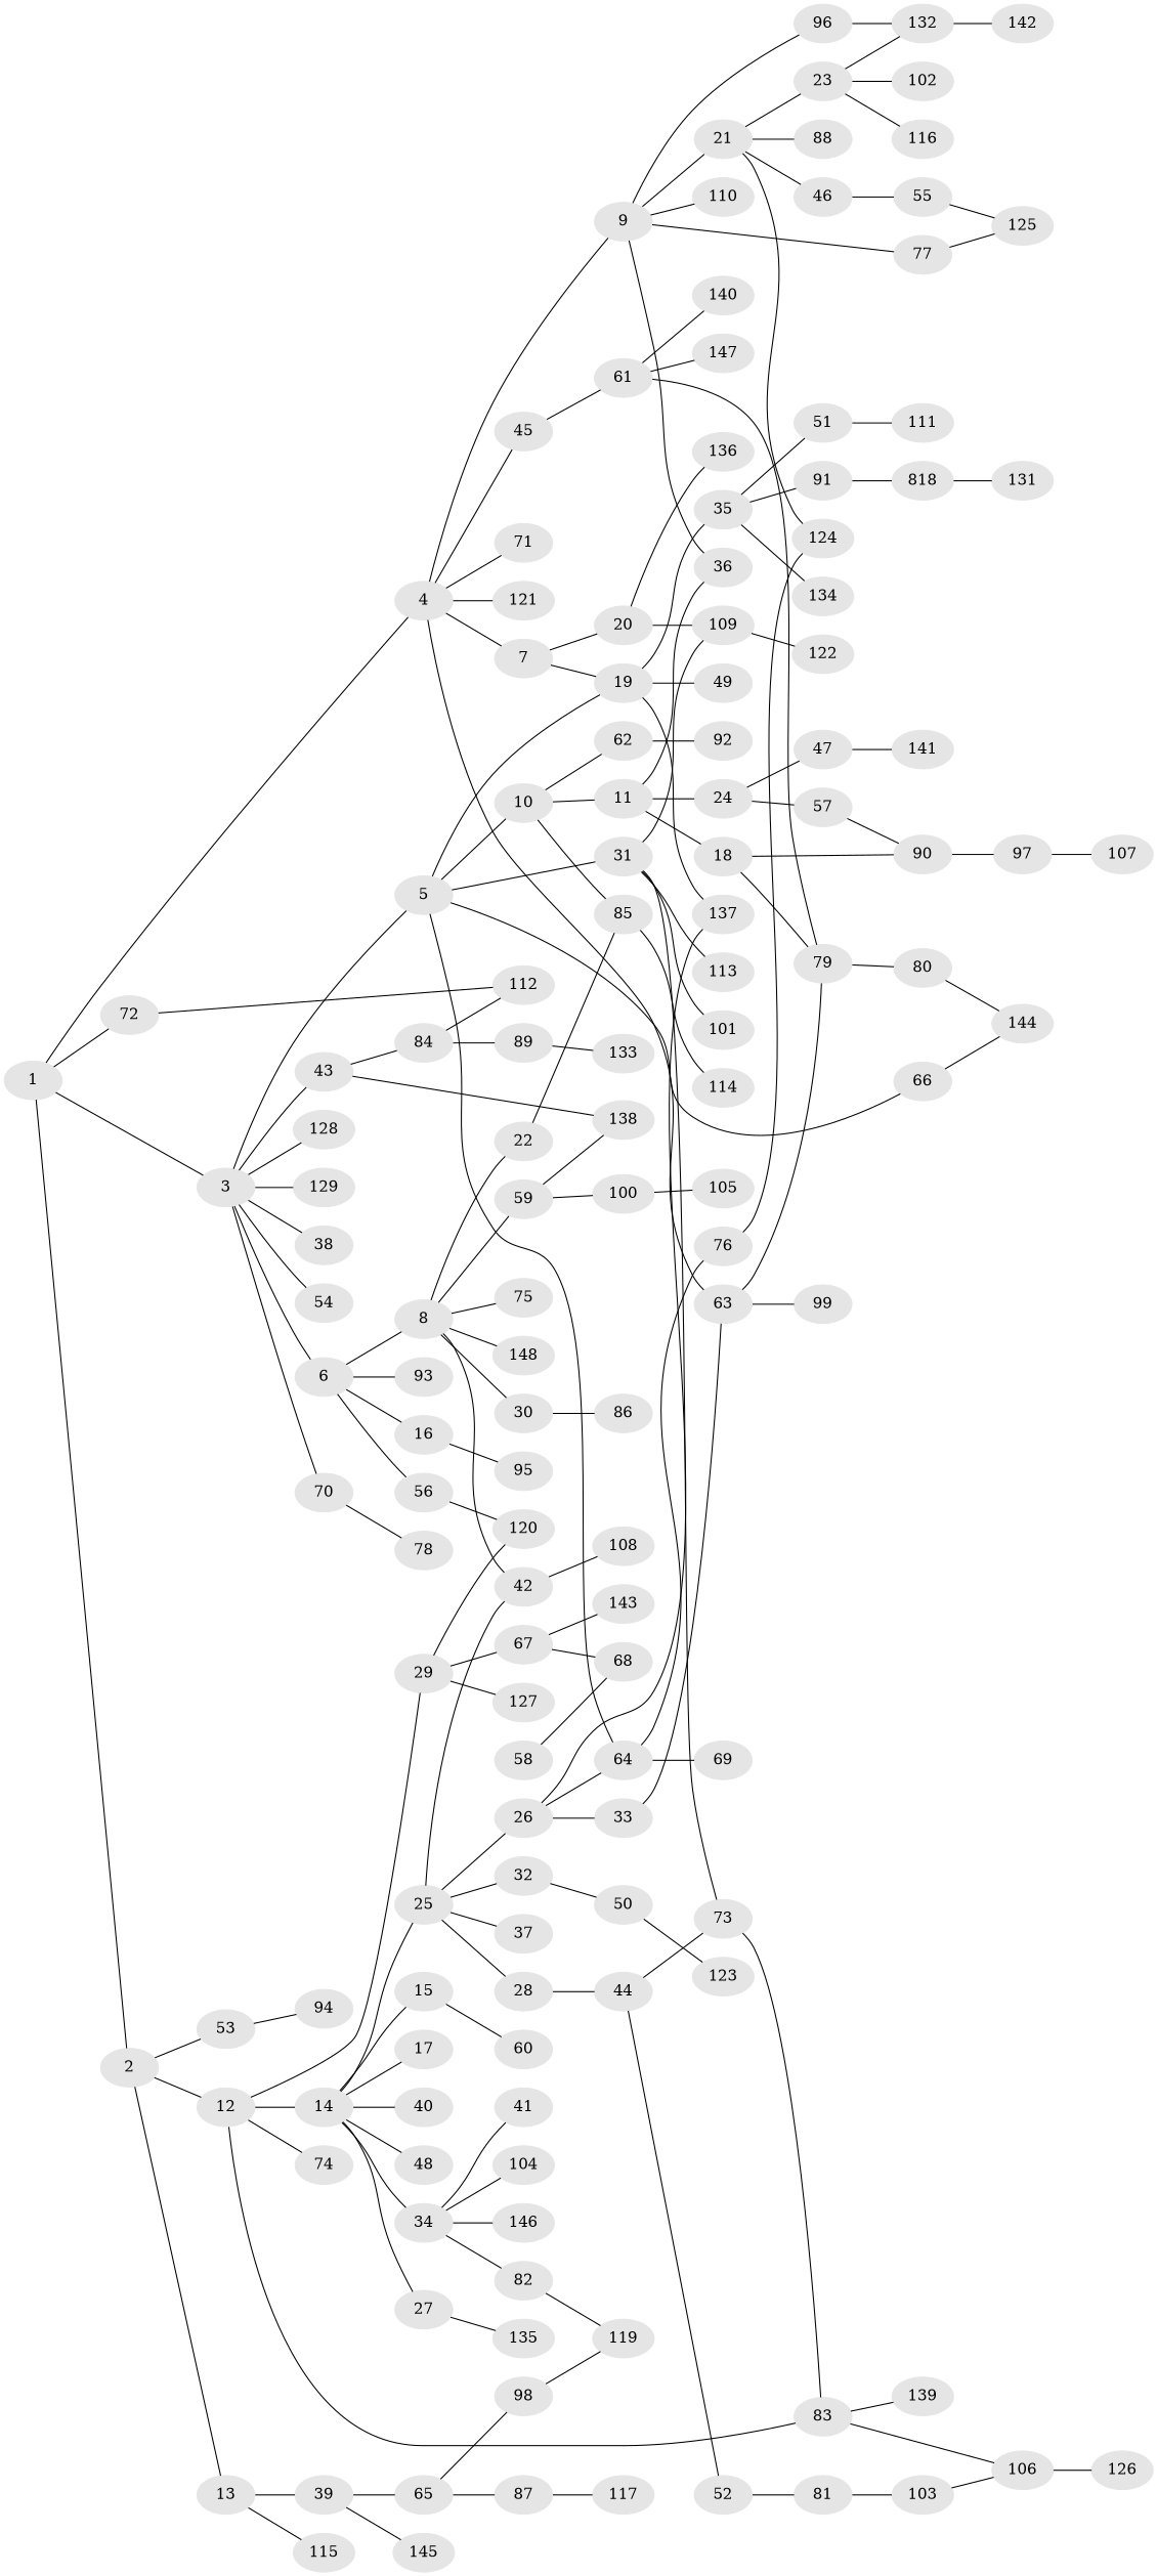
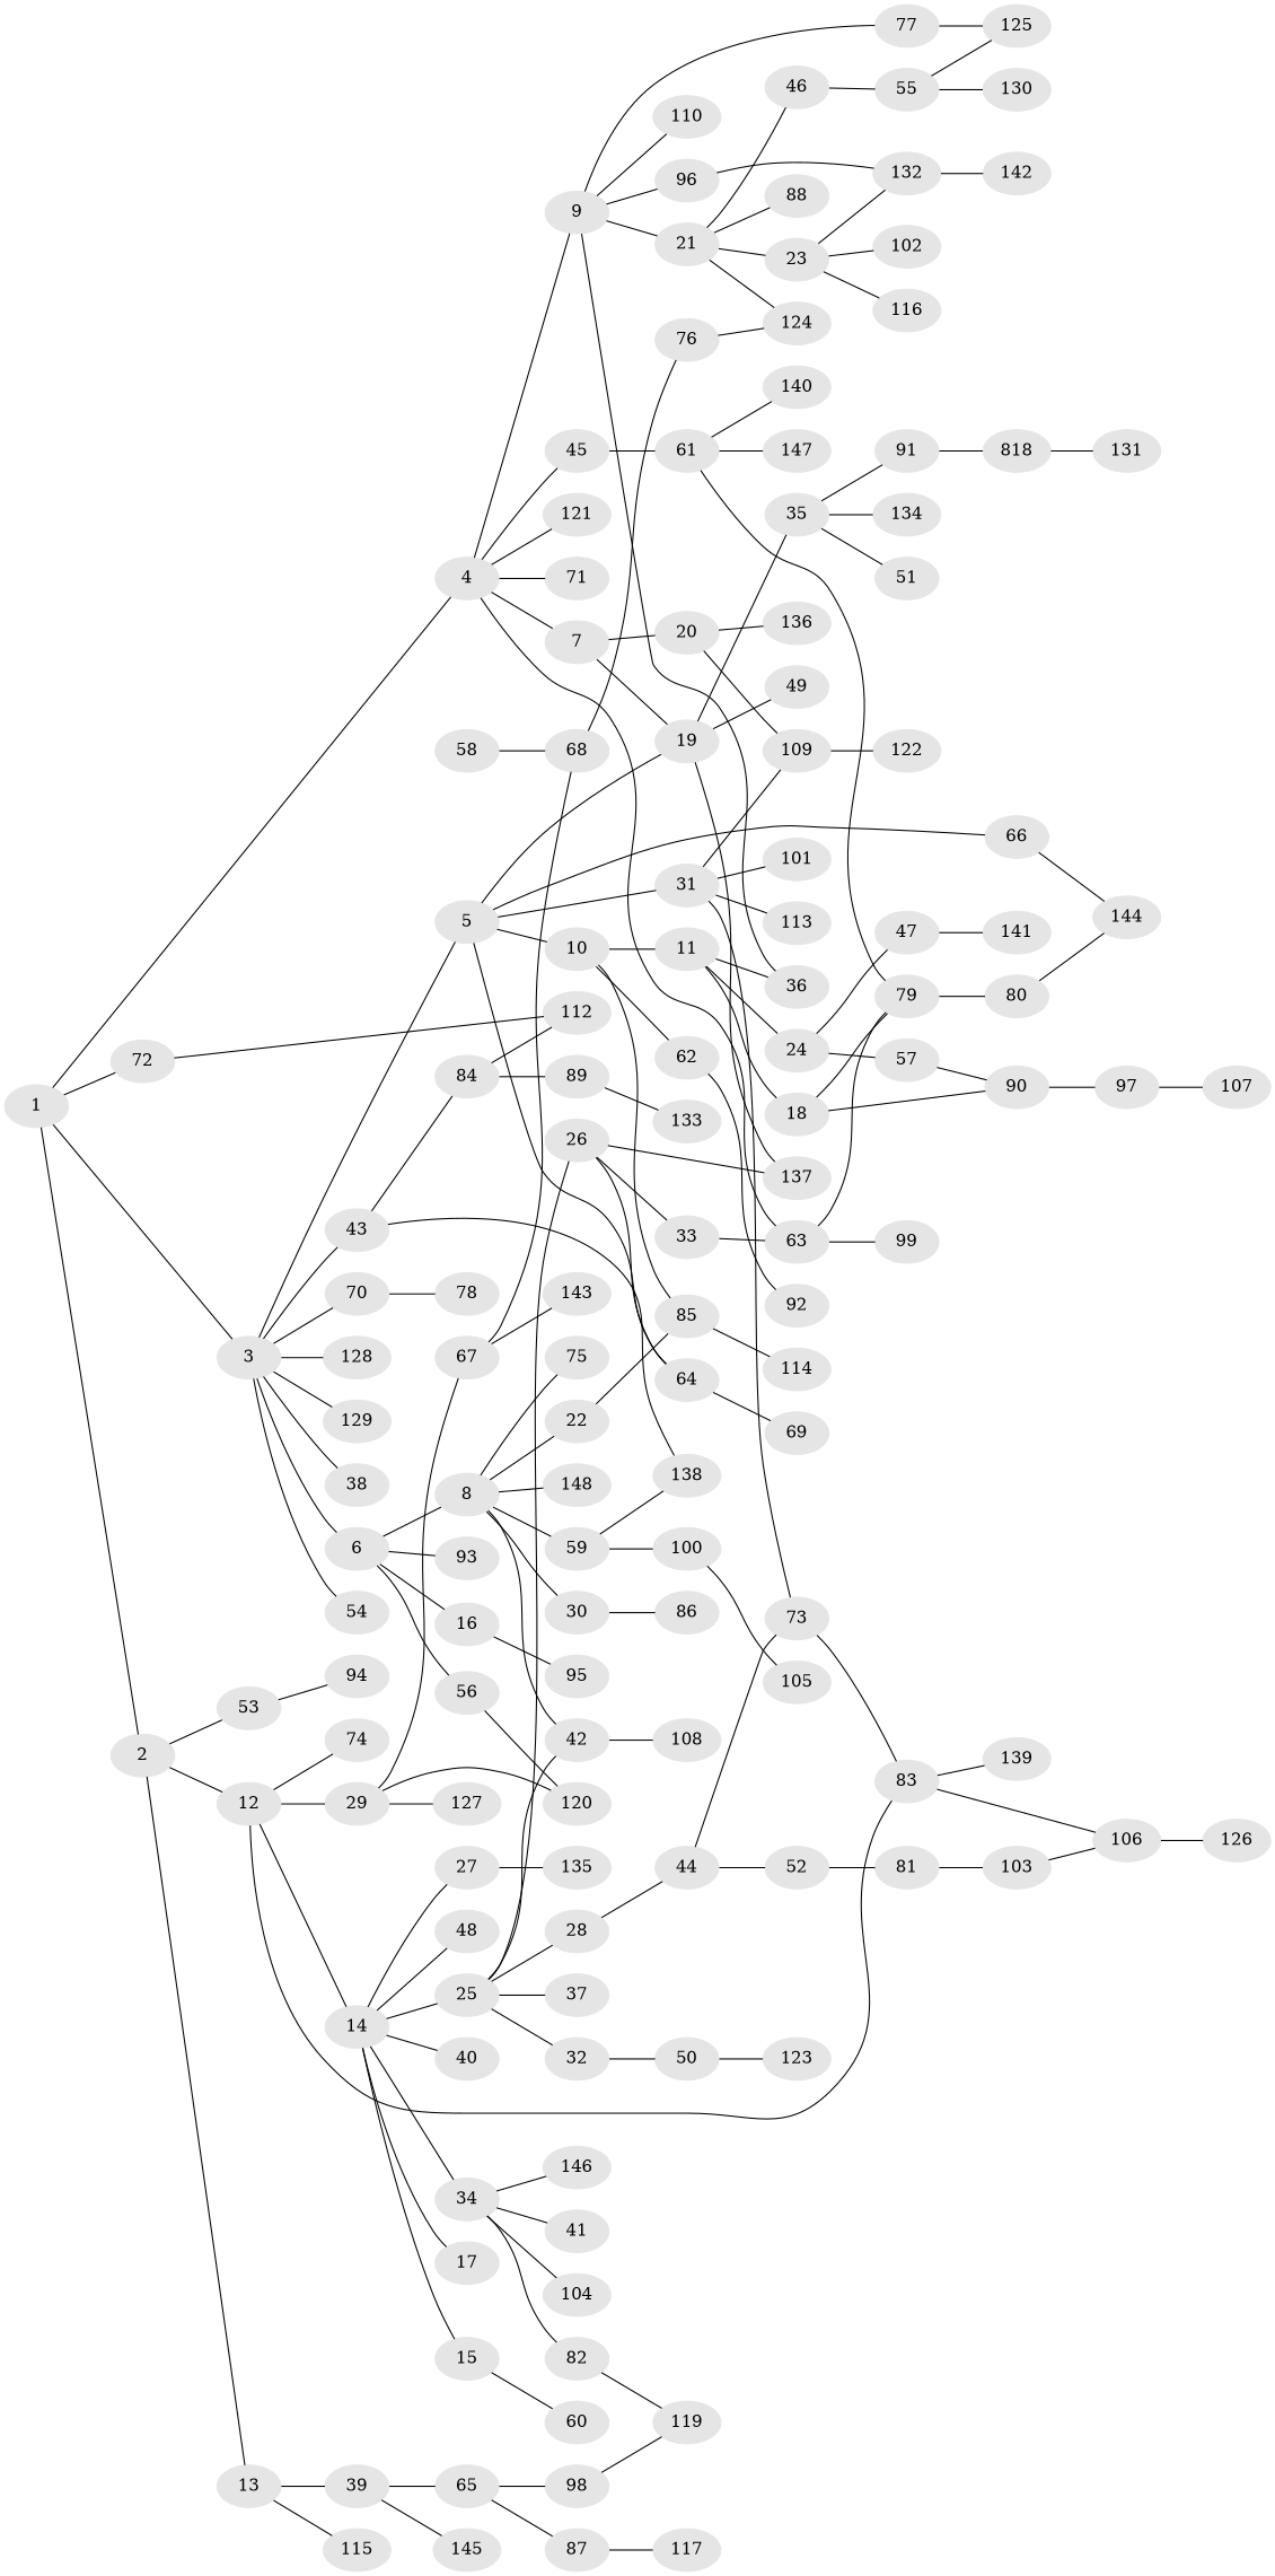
  graph {
    rankdir=LR
    node [color=gray90 style=filled]
    1
    2
    3
    4
    72
    12
    13
    53
    5
    6
    38
    43
    54
    70
    128
    129
    7
    9
    45
    63
    71
    121
    112
    14
    29
    74
    83
    39
    115
    94
    10
    19
    31
    64
    66
    8
    16
    56
    93
    84
    138
    78
    20
    21
    36
    77
    96
    110
    61
    79
    99
    11
    62
    85
    137
    35
    49
    109
    73
    101
    113
    69
    76
    144
    22
    30
    42
    59
    75
    148
    95
    120
    136
    86
    108
    100
    23
    46
    88
    124
    125
    132
    18
    24
    92
    114
    90
    47
    57
    15
    17
    25
    27
    34
    40
    48
    67
    127
    139
    106
    65
    145
    60
    26
    28
    32
    37
    135
    41
    82
    104
    146
    80
    97
    51
    91
    134
    122
    102
    116
    55
    142
    141
    33
    44
    50
    58
    68
    52
    143
    123
    119
-   111
    n134 [label=818]
    87
    98
    89
    81
    140
    147
+   130
    103
    105
    117
    133
    107
    131
    126
    1 -- 2
    1 -- 3
    1 -- 4
    1 -- 72
    2 -- 12
    2 -- 13
    2 -- 53
    3 -- 5
    3 -- 6
    3 -- 38
    3 -- 43
    3 -- 54
    3 -- 70
    3 -- 128
    3 -- 129
    4 -- 7
    4 -- 9
    4 -- 45
    4 -- 63
    4 -- 71
    4 -- 121
    72 -- 112
    12 -- 14
    12 -- 29
    12 -- 74
    12 -- 83
    13 -- 39
    13 -- 115
    53 -- 94
    5 -- 10
    5 -- 19
    5 -- 31
    5 -- 64
    5 -- 66
    6 -- 8
    6 -- 16
    6 -- 56
    6 -- 93
    43 -- 84
    43 -- 138
    70 -- 78
    7 -- 19
    7 -- 20
    9 -- 21
    9 -- 36
    9 -- 77
    9 -- 96
    9 -- 110
    45 -- 61
    63 -- 79
    63 -- 99
    14 -- 15
    14 -- 17
    14 -- 25
    14 -- 27
    14 -- 34
    14 -- 40
    14 -- 48
    29 -- 120
    29 -- 67
    29 -- 127
    83 -- 139
    83 -- 106
    39 -- 65
    39 -- 145
    10 -- 11
    10 -- 62
    10 -- 85
    19 -- 137
    19 -- 35
    19 -- 49
    31 -- 109
    31 -- 73
    31 -- 101
    31 -- 113
    64 -- 69
-   64 -- 76
+   68 -- 76
    66 -- 144
    8 -- 22
    8 -- 30
    8 -- 42
    8 -- 59
    8 -- 75
    8 -- 148
    16 -- 95
    56 -- 120
    84 -- 112
    84 -- 89
    20 -- 109
    20 -- 136
    21 -- 23
    21 -- 46
    21 -- 88
    21 -- 124
    77 -- 125
    96 -- 132
    61 -- 79
    61 -- 140
    61 -- 147
    79 -- 80
    11 -- 36
    11 -- 18
    11 -- 24
    62 -- 92
    85 -- 114
    35 -- 51
    35 -- 91
    35 -- 134
    109 -- 122
    73 -- 83
    76 -- 124
    22 -- 85
    30 -- 86
    42 -- 108
    59 -- 138
    59 -- 100
    100 -- 105
    23 -- 132
    23 -- 102
    23 -- 116
    46 -- 55
    132 -- 142
    18 -- 79
    18 -- 90
    24 -- 47
    24 -- 57
    90 -- 97
    47 -- 141
    57 -- 90
    15 -- 60
    25 -- 42
    25 -- 26
    25 -- 28
    25 -- 32
    25 -- 37
    27 -- 135
    34 -- 41
    34 -- 82
    34 -- 104
    34 -- 146
    67 -- 68
    67 -- 143
    106 -- 126
    65 -- 87
    65 -- 98
    26 -- 64
    26 -- 137
    26 -- 33
    28 -- 44
    32 -- 50
    82 -- 119
    80 -- 144
    97 -- 107
-   51 -- 111
    91 -- n134
    55 -- 125
+   55 -- 130
    33 -- 63
    44 -- 73
    44 -- 52
    50 -- 123
    58 -- 68
    52 -- 81
    n134 -- 131
    87 -- 117
    98 -- 119
    89 -- 133
    81 -- 103
    103 -- 106
  }
